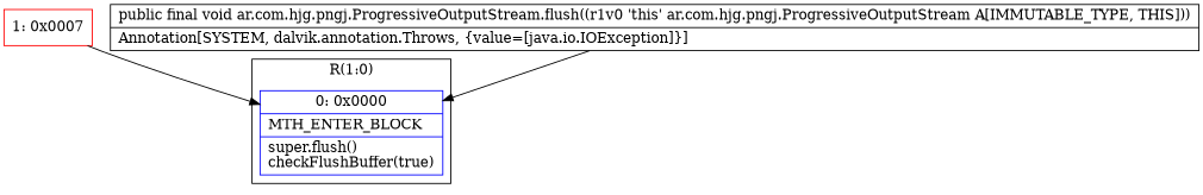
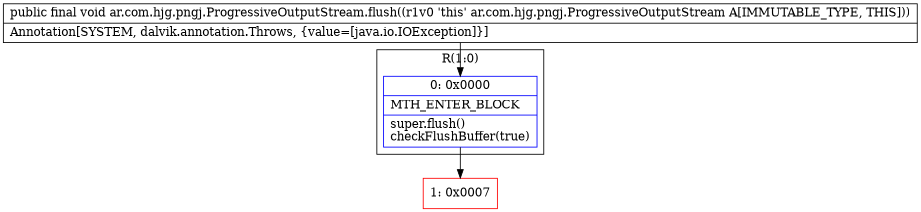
  digraph {
    node [shape=record]
    n1 [color=blue label="{0\:\ 0x0000|MTH_ENTER_BLOCK\l|super.flush()\lcheckFlushBuffer(true)\l}"]
    n2 [color=red label="{1\:\ 0x0007}"]
    n3 [label="{public final void ar.com.hjg.pngj.ProgressiveOutputStream.flush((r1v0 'this' ar.com.hjg.pngj.ProgressiveOutputStream A[IMMUTABLE_TYPE, THIS]))  | Annotation[SYSTEM, dalvik.annotation.Throws, \{value=[java.io.IOException]\}]\l}"]
    subgraph cluster_1 {
      label="R(1:0)"
      n1
    }
-   n2 -> n1
+   n1 -> n2
    n3 -> n1
  }
